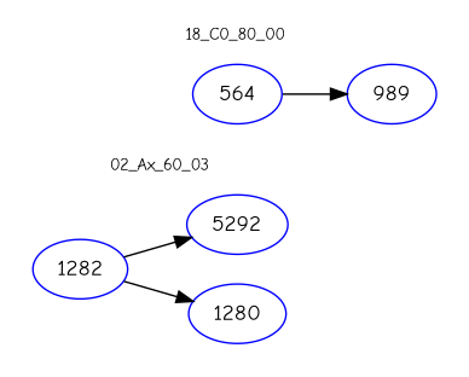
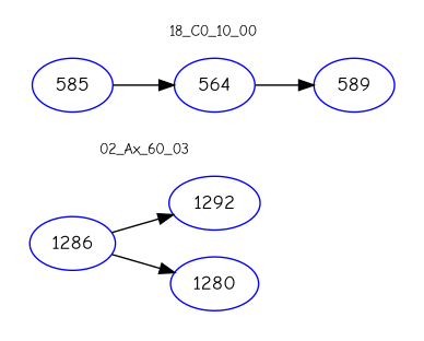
  digraph {
    fontname="Comic Neue"
    rankdir=LR
    node [color=blue fontname="Comic Neue"]
    edge [color=black fontname="Comic Neue"]
-   n1 [label=1282]
+   n1 [label=1286]
    n2 [label=1280]
-   n3 [label=5292]
+   n3 [label=1292]
+   n4 [label=585]
    n5 [label=564]
-   n6 [label=989]
+   n6 [label=589]
    subgraph cluster_1 {
      color=white
      fontsize=10
      label="02_Ax_60_03"
      n1
      n2
      n3
    }
    subgraph cluster_2 {
      color=white
      fontsize=10
-     label="18_C0_80_00"
+     label="18_C0_10_00"
+     n4
      n5
      n6
    }
    n1 -> n2
    n1 -> n3
+   n4 -> n5
    n5 -> n6
  }
